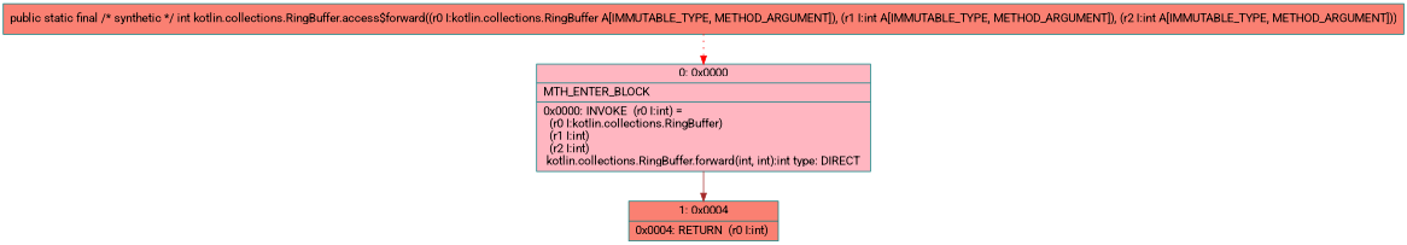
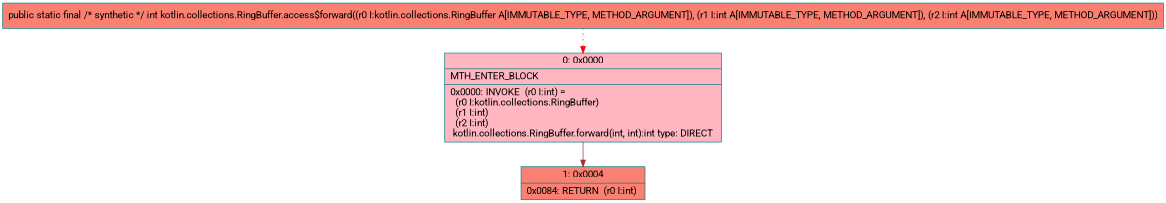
  digraph {
    fontname=Roboto
    node [shape=record style=filled fillcolor=salmon color=teal fontname=Roboto]
    edge [fontname=Roboto]
    n1 [label="{0\:\ 0x0000|MTH_ENTER_BLOCK\l|0x0000: INVOKE  (r0 I:int) = \l  (r0 I:kotlin.collections.RingBuffer)\l  (r1 I:int)\l  (r2 I:int)\l kotlin.collections.RingBuffer.forward(int, int):int type: DIRECT \l}" fillcolor=lightpink]
-   n2 [label="{1\:\ 0x0004|0x0004: RETURN  (r0 I:int) \l}"]
+   n2 [label="{1\:\ 0x0004|0x0084: RETURN  (r0 I:int) \l}"]
    n3 [label="{public static final \/* synthetic *\/ int kotlin.collections.RingBuffer.access$forward((r0 I:kotlin.collections.RingBuffer A[IMMUTABLE_TYPE, METHOD_ARGUMENT]), (r1 I:int A[IMMUTABLE_TYPE, METHOD_ARGUMENT]), (r2 I:int A[IMMUTABLE_TYPE, METHOD_ARGUMENT])) }"]
    n1 -> n2 [color=brown style=solid]
    n3 -> n1 [color=red style=dotted]
  }
